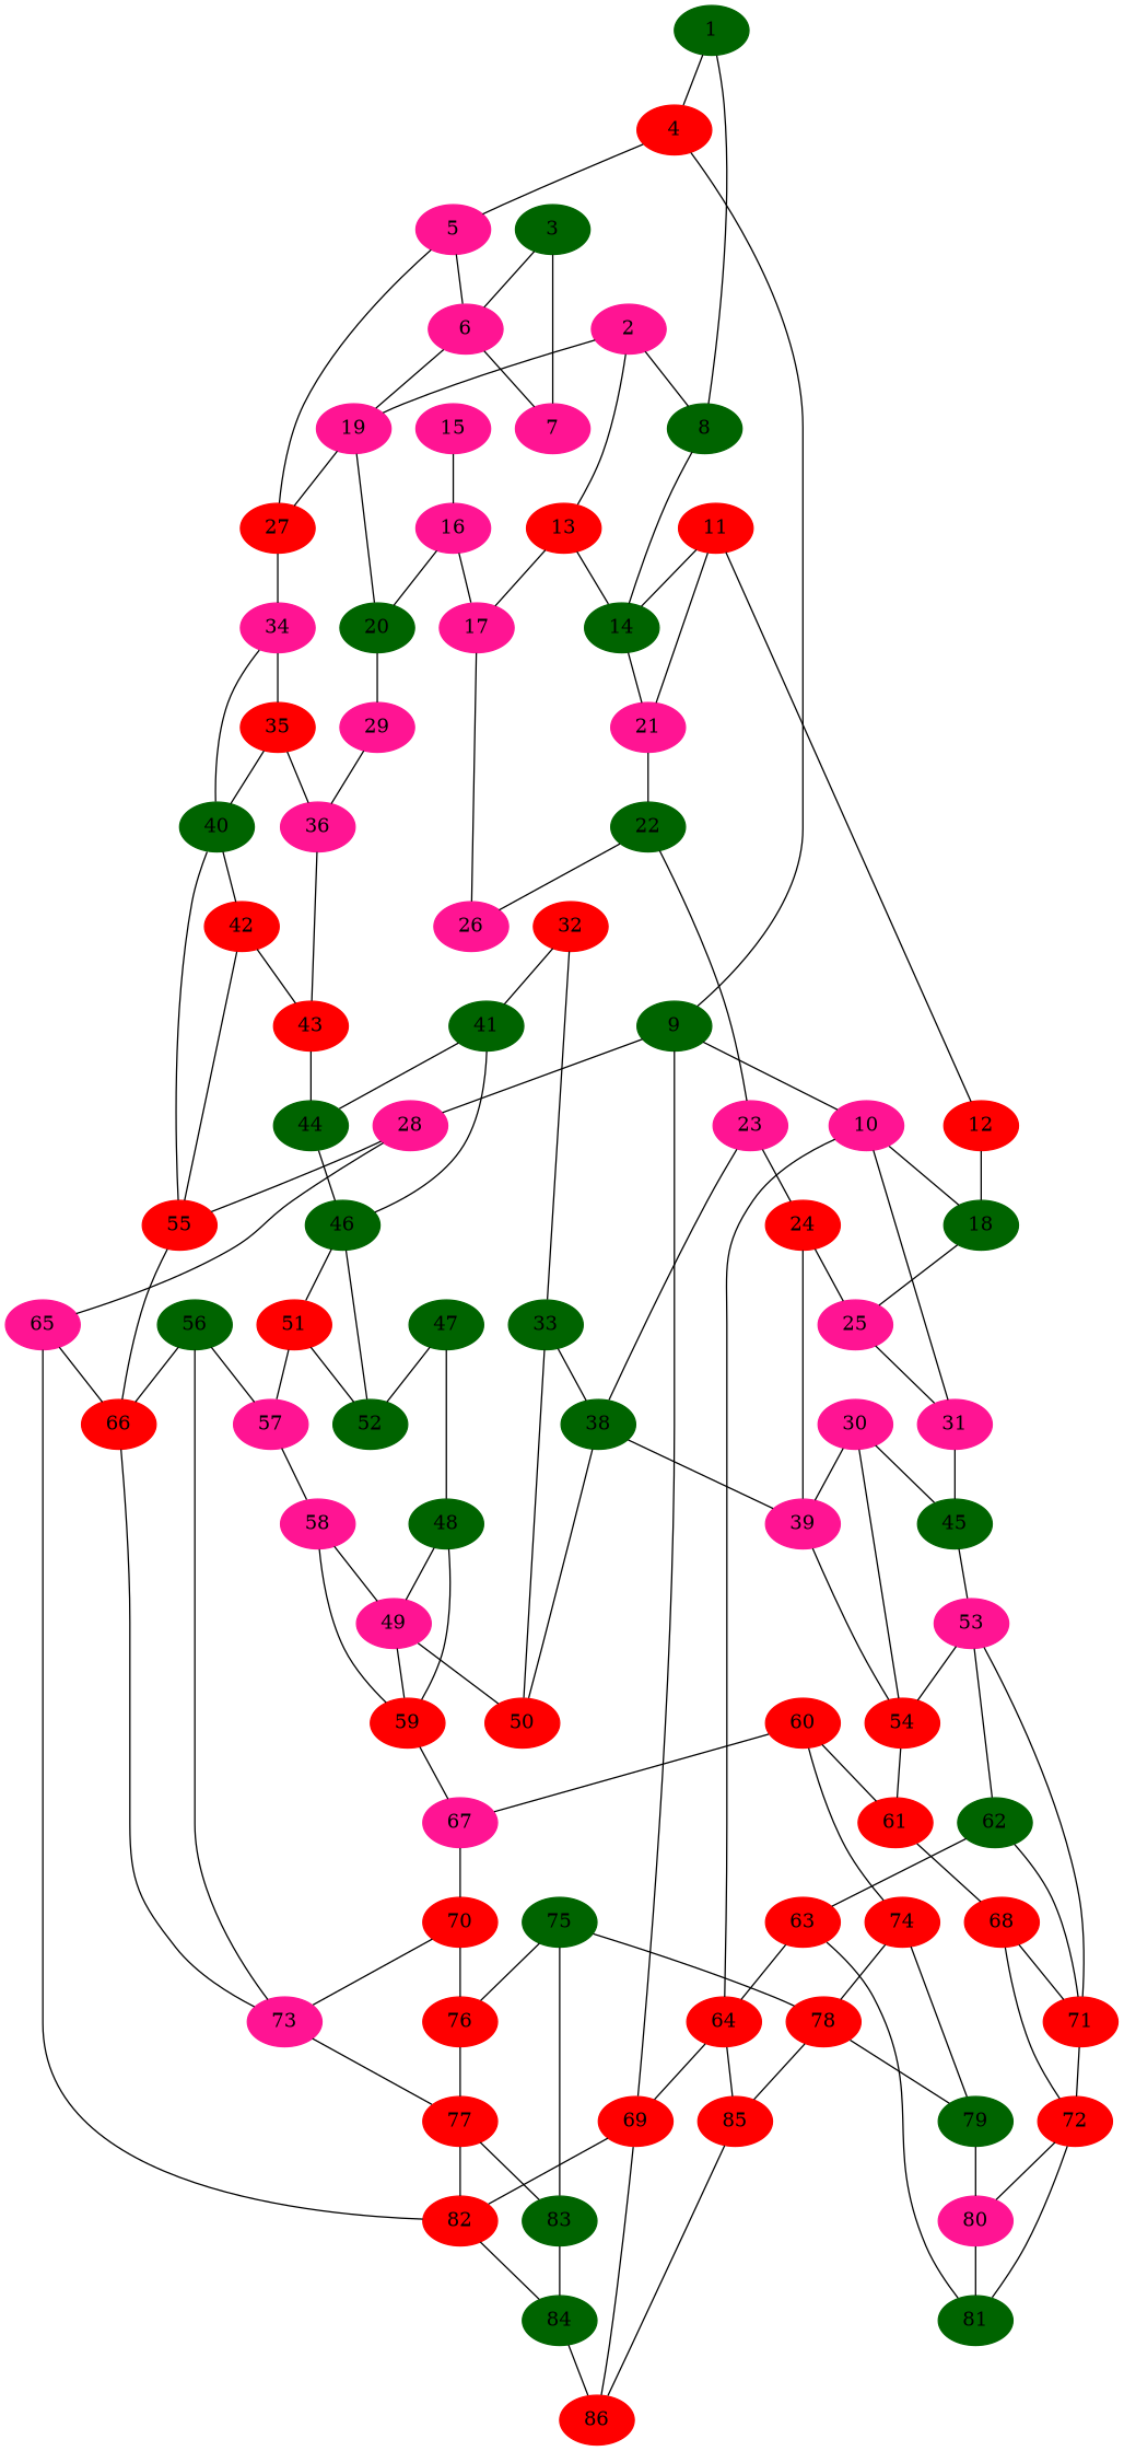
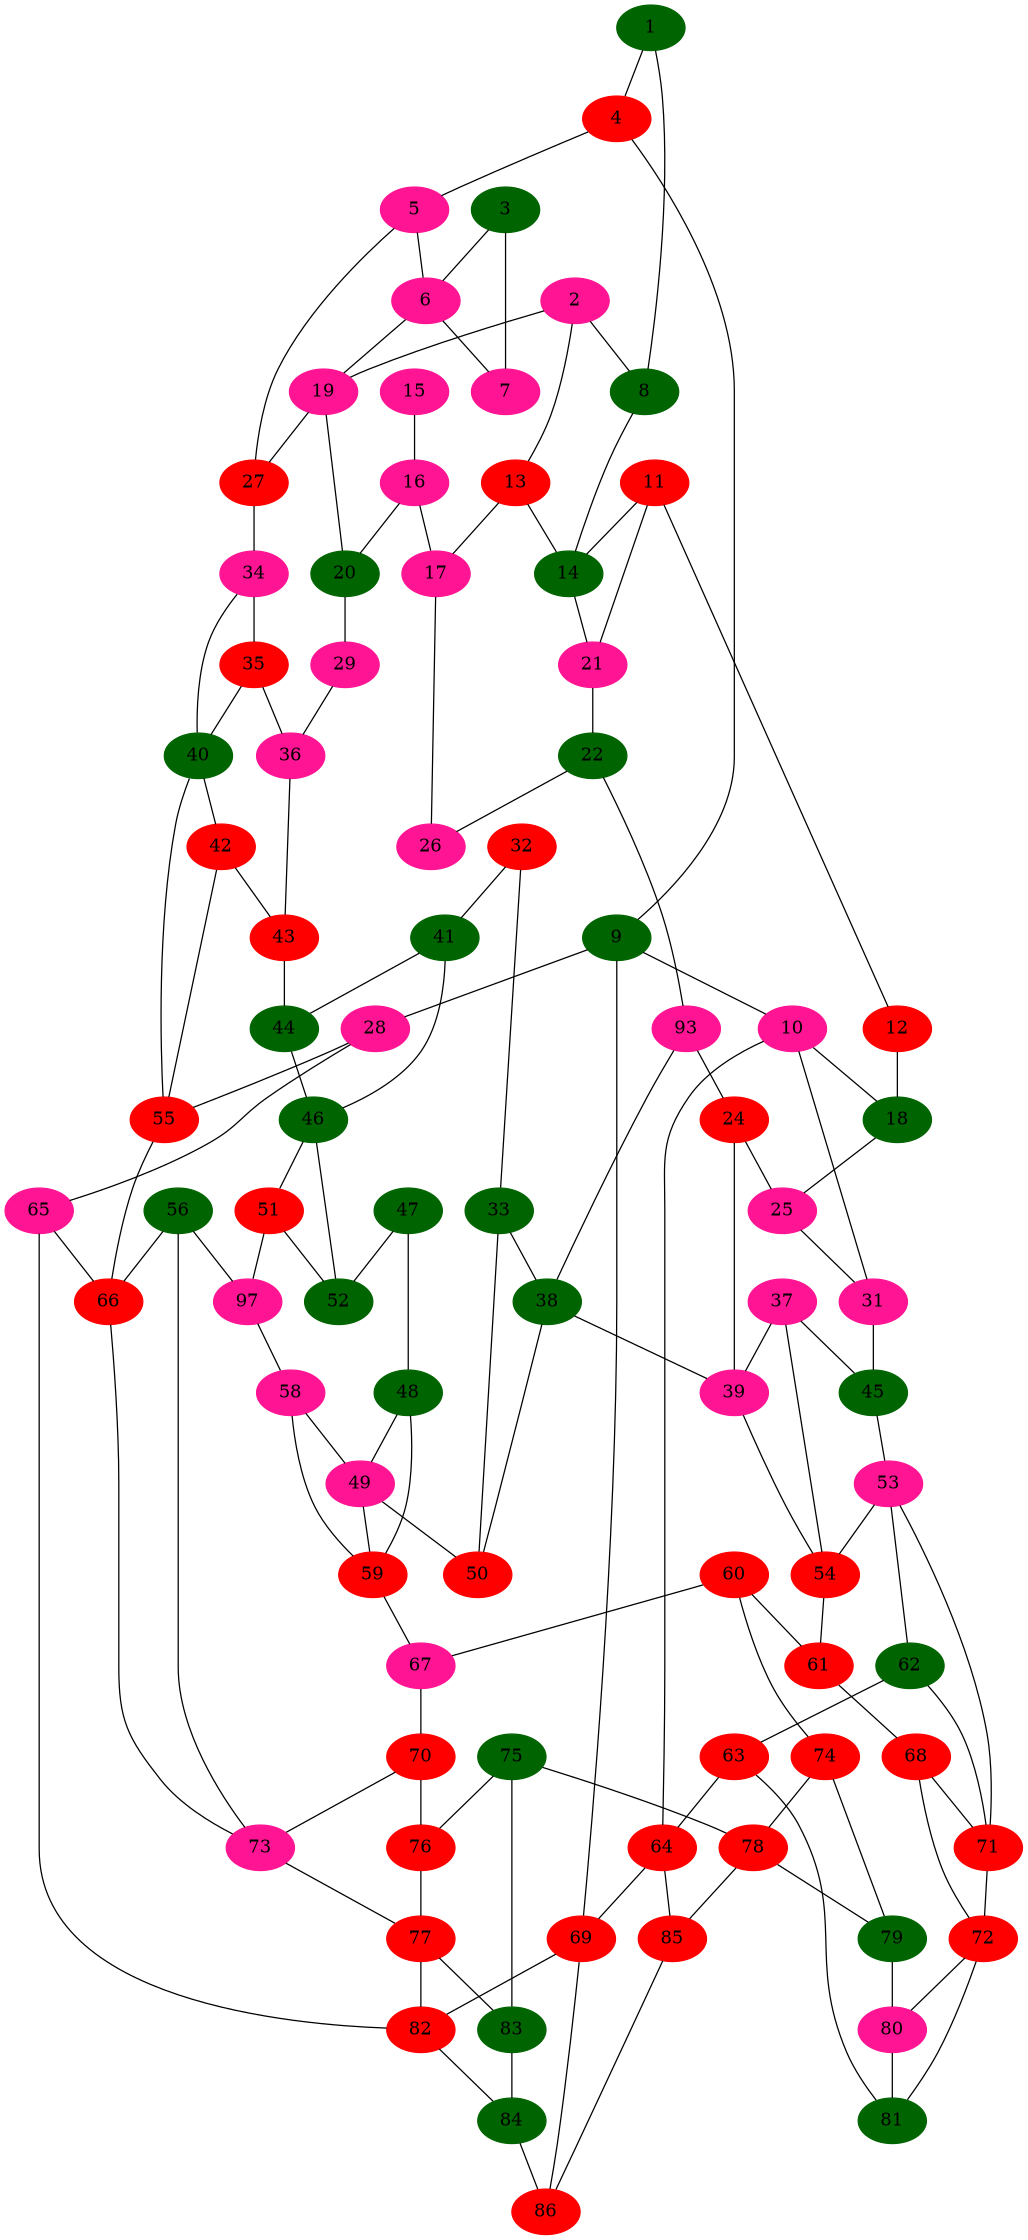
  graph {
    node [color=red style=filled]
    edge [weight=1.0]
    1 [color=darkgreen]
    4
    8 [color=darkgreen]
    5 [color=deeppink]
    9 [color=darkgreen]
    14 [color=darkgreen]
    2 [color=deeppink]
    13
    19 [color=deeppink]
    17 [color=deeppink]
    15 [color=deeppink]
    16 [color=deeppink]
    3 [color=darkgreen]
    6 [color=deeppink]
    7 [color=deeppink]
    27
    10 [color=deeppink]
    28 [color=deeppink]
    69
    34 [color=deeppink]
    20 [color=darkgreen]
    21 [color=deeppink]
    18 [color=darkgreen]
    31 [color=deeppink]
    64
    55
    65 [color=deeppink]
    82
    86
    25 [color=deeppink]
    45 [color=darkgreen]
    85
    11
    12
    22 [color=darkgreen]
    26 [color=deeppink]
    29 [color=deeppink]
    36 [color=deeppink]
-   23 [color=deeppink]
+   23 [color=deeppink label=93]
    24
    38 [color=darkgreen]
    39 [color=deeppink]
    50
    54
    35
    40 [color=darkgreen]
    66
    43
    33 [color=darkgreen]
    32
    41 [color=darkgreen]
    53 [color=deeppink]
    44 [color=darkgreen]
    46 [color=darkgreen]
    42
-   37 [color=deeppink label=30]
+   37 [color=deeppink]
    61
    51
    52 [color=darkgreen]
    62 [color=darkgreen]
    71
-   57 [color=deeppink]
+   57 [color=deeppink label=97]
    47 [color=darkgreen]
    48 [color=darkgreen]
    49 [color=deeppink]
    59
    67 [color=deeppink]
    58 [color=deeppink]
    63
    72
    68
    73 [color=deeppink]
    56 [color=darkgreen]
    77
    70
    60
    74
    78
    79 [color=darkgreen]
    81 [color=darkgreen]
    84 [color=darkgreen]
    76
    80 [color=deeppink]
    83 [color=darkgreen]
    75 [color=darkgreen]
    1 -- 4
    1 -- 8
    4 -- 5
    4 -- 9
    8 -- 14
    5 -- 6
    5 -- 27
    9 -- 10
    9 -- 28
    9 -- 69
    14 -- 21
    2 -- 8
    2 -- 13
    2 -- 19
    13 -- 14
    13 -- 17
    19 -- 27
    19 -- 20
    17 -- 26
    15 -- 16
    16 -- 17
    16 -- 20
    3 -- 6
    3 -- 7
    6 -- 19
    6 -- 7
    27 -- 34 [weight=2.0]
    10 -- 18
    10 -- 31
    10 -- 64
    28 -- 55
    28 -- 65
    69 -- 82
    69 -- 86
    34 -- 35
    34 -- 40
    20 -- 29
    21 -- 22
    18 -- 25
    31 -- 45 [weight=2.0]
    64 -- 69
    64 -- 85
    55 -- 66
    65 -- 82
    65 -- 66
    82 -- 84
    25 -- 31
    45 -- 53
    85 -- 86
    11 -- 14
    11 -- 21
    11 -- 12
    12 -- 18 [weight=2.0]
    22 -- 26
    22 -- 23
    29 -- 36
    36 -- 43
    23 -- 24
    23 -- 38
    24 -- 25
    24 -- 39
    38 -- 39
    38 -- 50
    39 -- 54
    54 -- 61
    35 -- 36
    35 -- 40
    40 -- 55
    40 -- 42
    66 -- 73
    43 -- 44 [weight=2.0]
    33 -- 38
    33 -- 50
    32 -- 33
    32 -- 41
    41 -- 44
    41 -- 46
    53 -- 54
    53 -- 62
    53 -- 71
    44 -- 46
    46 -- 51
    46 -- 52
    42 -- 55
    42 -- 43
    37 -- 45
    37 -- 39
    37 -- 54
    61 -- 68
    51 -- 52
    51 -- 57
    62 -- 71
    62 -- 63
    71 -- 72
    57 -- 58
    47 -- 52 [weight=2.0]
    47 -- 48
    48 -- 49
    48 -- 59
    49 -- 50
    49 -- 59
    59 -- 67
    67 -- 70
    58 -- 49
    58 -- 59
    63 -- 64
    63 -- 81
    72 -- 81
    72 -- 80
    68 -- 71
    68 -- 72
    73 -- 77
    56 -- 66
    56 -- 57
    56 -- 73
    77 -- 82
    77 -- 83
    70 -- 73
    70 -- 76 [weight=2.0]
    60 -- 61
    60 -- 67
    60 -- 74
    74 -- 78
    74 -- 79
    78 -- 85
    78 -- 79
    79 -- 80 [weight=2.0]
    84 -- 86 [weight=2.0]
    76 -- 77
    80 -- 81
    83 -- 84
    75 -- 78
    75 -- 76
    75 -- 83
  }
